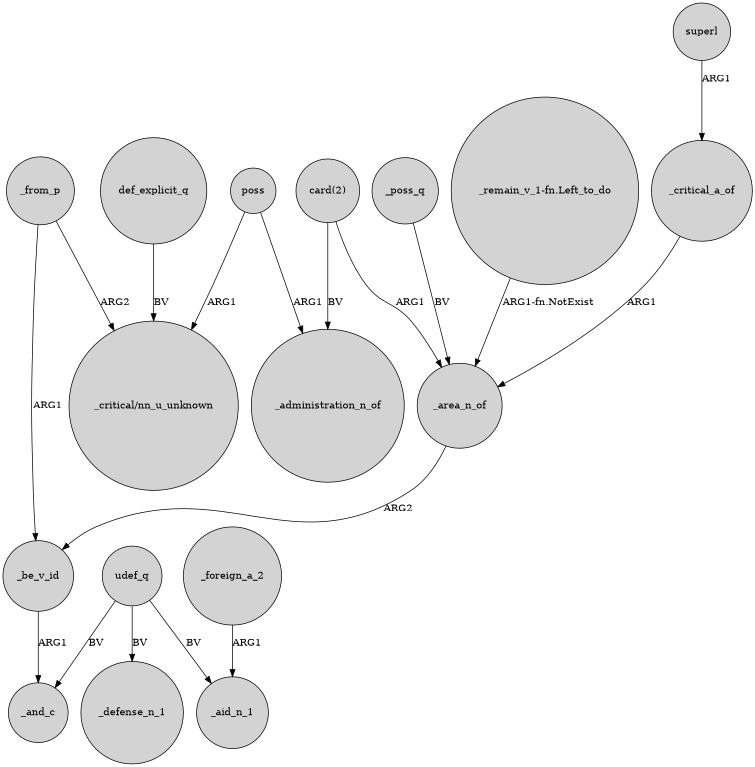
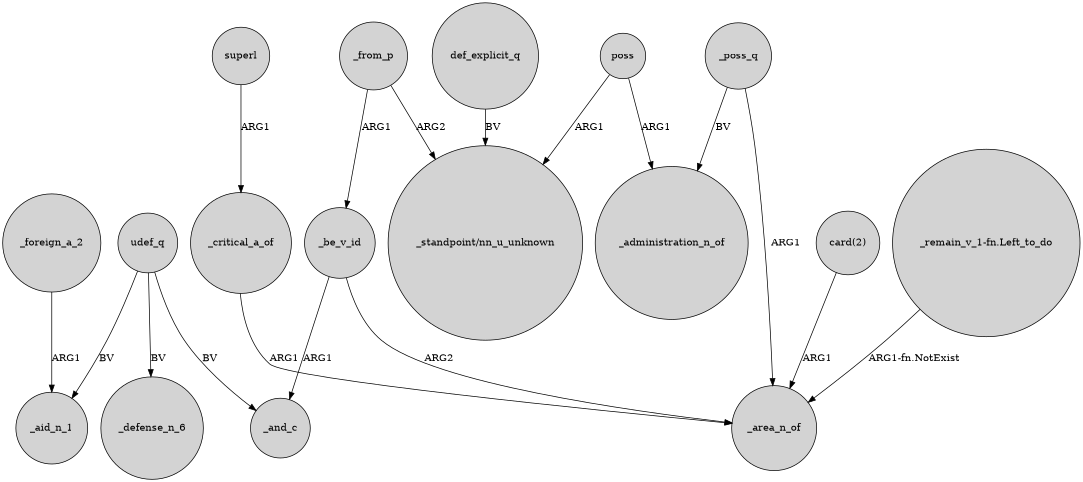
  digraph {
    node [shape=circle style=filled]
    superl
    _critical_a_of
    _area_n_of
    udef_q
-   _defense_n_1
+   _defense_n_1 [label=_defense_n_6]
    _aid_n_1
    _and_c
    _from_p
    _be_v_id
-   "_standpoint/nn_u_unknown" [label="_critical/nn_u_unknown"]
+   "_standpoint/nn_u_unknown"
    "card(2)"
    n12 [label=_foreign_a_2]
    poss
    _administration_n_of
    n15 [label=_poss_q]
    def_explicit_q
    "_remain_v_1-fn.Left_to_do"
    superl -> _critical_a_of [label=ARG1]
    _critical_a_of -> _area_n_of [label=ARG1]
    udef_q -> _defense_n_1 [label=BV]
    udef_q -> _aid_n_1 [label=BV]
    udef_q -> _and_c [label=BV]
    _from_p -> _be_v_id [label=ARG1]
    _from_p -> "_standpoint/nn_u_unknown" [label=ARG2]
-   _area_n_of -> _be_v_id [label=ARG2]
+   _be_v_id -> _area_n_of [label=ARG2]
    _be_v_id -> _and_c [label=ARG1]
    "card(2)" -> _area_n_of [label=ARG1]
    n12 -> _aid_n_1 [label=ARG1]
    poss -> "_standpoint/nn_u_unknown" [label=ARG1]
    poss -> _administration_n_of [label=ARG1]
-   n15 -> _area_n_of [label=BV]
-   "card(2)" -> _administration_n_of [label=BV]
+   n15 -> _area_n_of [label=ARG1]
+   n15 -> _administration_n_of [label=BV]
    def_explicit_q -> "_standpoint/nn_u_unknown" [label=BV]
    "_remain_v_1-fn.Left_to_do" -> _area_n_of [label="ARG1-fn.NotExist"]
  }
